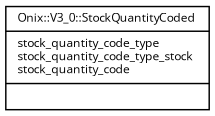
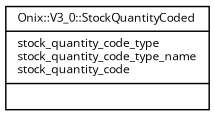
  digraph {
    fontname="Open Sans"
    fontsize=8
-   n1 [fontname="Open Sans" fontsize=8 label="{Onix::V3_0::StockQuantityCoded\l|stock_quantity_code_type\lstock_quantity_code_type_stock\lstock_quantity_code\l|\l}" shape=record]
+   n1 [fontname="Open Sans" fontsize=8 label="{Onix::V3_0::StockQuantityCoded\l|stock_quantity_code_type\lstock_quantity_code_type_name\lstock_quantity_code\l|\l}" shape=record]
  }
